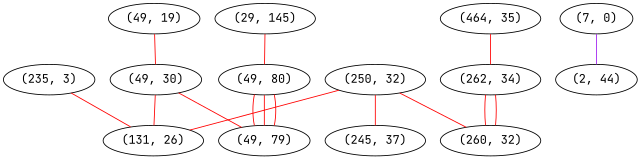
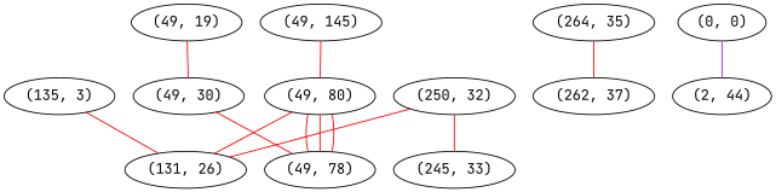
  graph {
    fontname="JetBrains Mono"
    node [fontname="JetBrains Mono"]
    edge [color=red fontname="JetBrains Mono" weight=1]
-   "(135, 3)" [label="(235, 3)"]
+   "(135, 3)"
    "(131, 26)"
-   "(264, 35)" [label="(464, 35)"]
-   "(262, 34)"
-   "(260, 32)"
+   "(264, 35)"
+   "(262, 34)" [label="(262, 37)"]
    "(49, 19)"
    "(49, 30)"
-   "(49, 79)"
+   "(49, 79)" [label="(49, 78)"]
    "(250, 32)"
-   "(245, 33)" [label="(245, 37)"]
-   "(0, 0)" [label="(7, 0)"]
+   "(245, 33)"
+   "(0, 0)"
    "(2, 44)"
-   "(49, 145)" [label="(29, 145)"]
+   "(49, 145)"
    "(49, 80)"
    "(135, 3)" -- "(131, 26)"
    "(264, 35)" -- "(262, 34)"
-   "(262, 34)" -- "(260, 32)"
-   "(262, 34)" -- "(260, 32)"
    "(49, 19)" -- "(49, 30)"
-   "(49, 30)" -- "(131, 26)"
+   "(49, 80)" -- "(131, 26)"
    "(49, 30)" -- "(49, 79)"
    "(250, 32)" -- "(131, 26)"
-   "(250, 32)" -- "(260, 32)"
    "(250, 32)" -- "(245, 33)"
    "(0, 0)" -- "(2, 44)" [color=purple weight=4]
    "(49, 145)" -- "(49, 80)"
    "(49, 80)" -- "(49, 79)"
    "(49, 80)" -- "(49, 79)"
    "(49, 80)" -- "(49, 79)"
  }
